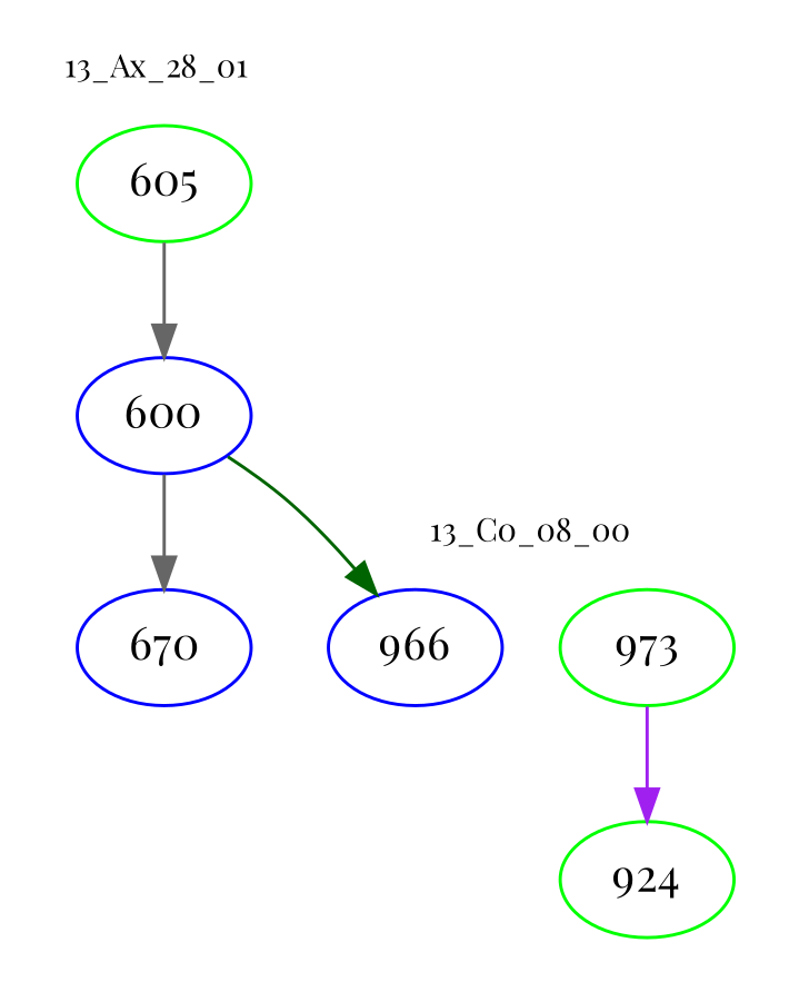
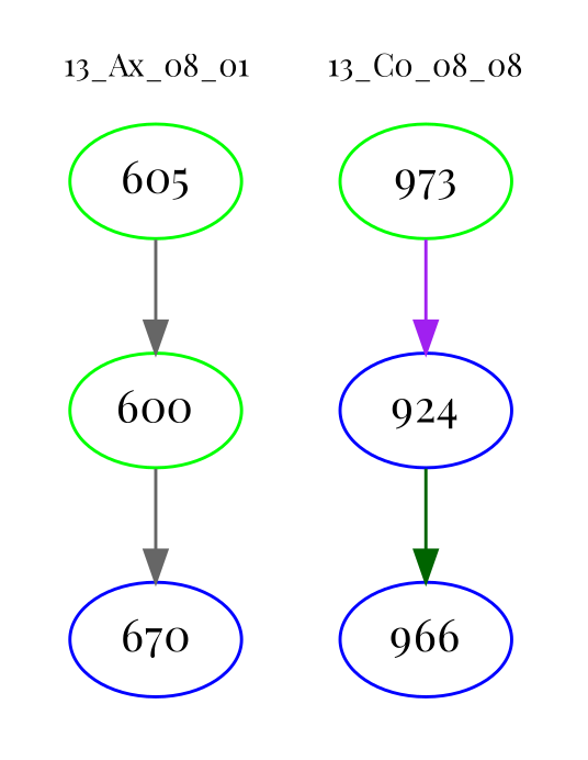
  digraph {
    fontname="Playfair Display"
    node [color=blue fontname="Playfair Display"]
    edge [color=gray40 fontname="Playfair Display"]
    n1 [color=green label=605]
-   n2 [label=600]
+   n2 [color=green label=600]
    n3 [label=670]
    n4 [color=green label=973]
-   n5 [color=green label=924]
+   n5 [label=924]
    n6 [label=966]
    subgraph cluster_1 {
      color=white
      fontsize=10
-     label="13_Ax_28_01"
+     label="13_Ax_08_01"
      n1
      n2
      n3
    }
    subgraph cluster_2 {
      color=white
      fontsize=10
-     label="13_C0_08_00"
+     label="13_C0_08_08"
      n4
      n5
      n6
    }
    n1 -> n2
    n2 -> n3
    n4 -> n5 [color=purple]
-   n2 -> n6 [color=darkgreen]
+   n5 -> n6 [color=darkgreen]
  }
